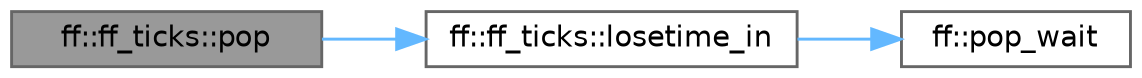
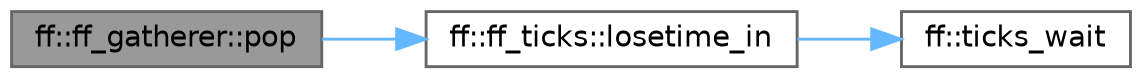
  digraph {
    rankdir=LR
    node [color=grey40 fillcolor=white fontname=Helvetica fontsize=10 shape=box style=filled]
    edge [color=steelblue1 fontname=Helvetica fontsize=10 labelfontname=Helvetica labelfontsize=10 style=solid]
-   n1 [color=gray40 fillcolor=grey60 fontcolor=black height=0.2 label="ff::ff_ticks::pop" width=0.4]
+   n1 [color=gray40 fillcolor=grey60 fontcolor=black height=0.2 label="ff::ff_gatherer::pop" width=0.4]
    n2 [height=0.2 label="ff::ff_ticks::losetime_in" width=0.4]
-   n3 [height=0.2 label="ff::pop_wait" width=0.4]
+   n3 [height=0.2 label="ff::ticks_wait" width=0.4]
    n1 -> n2
    n2 -> n3
  }
